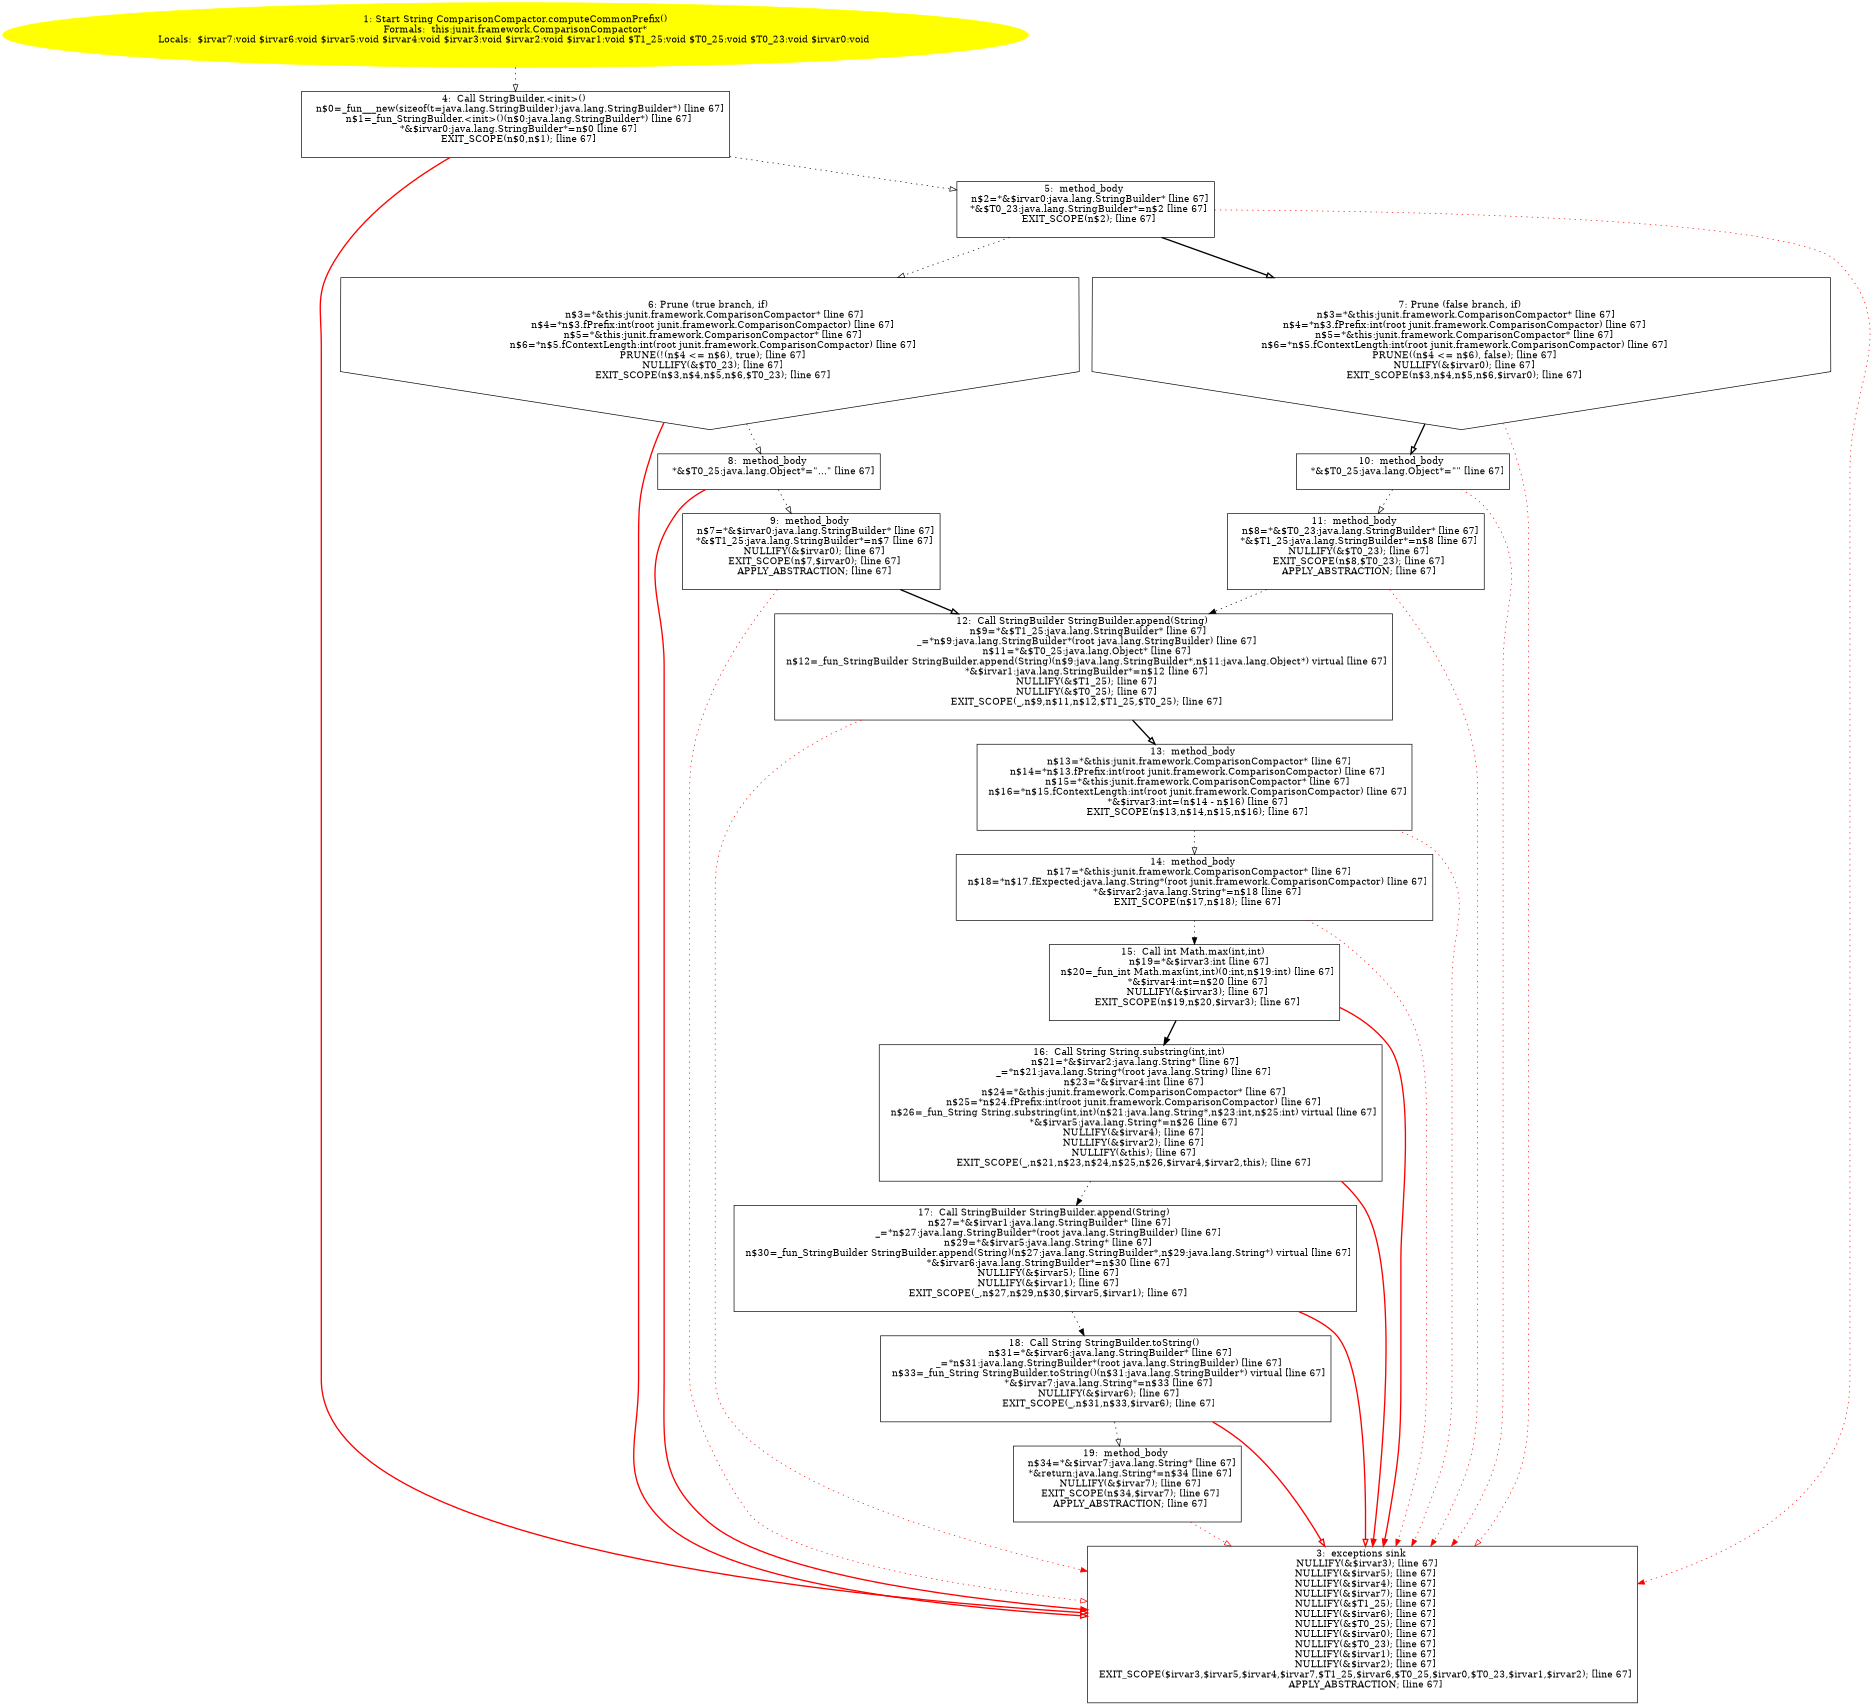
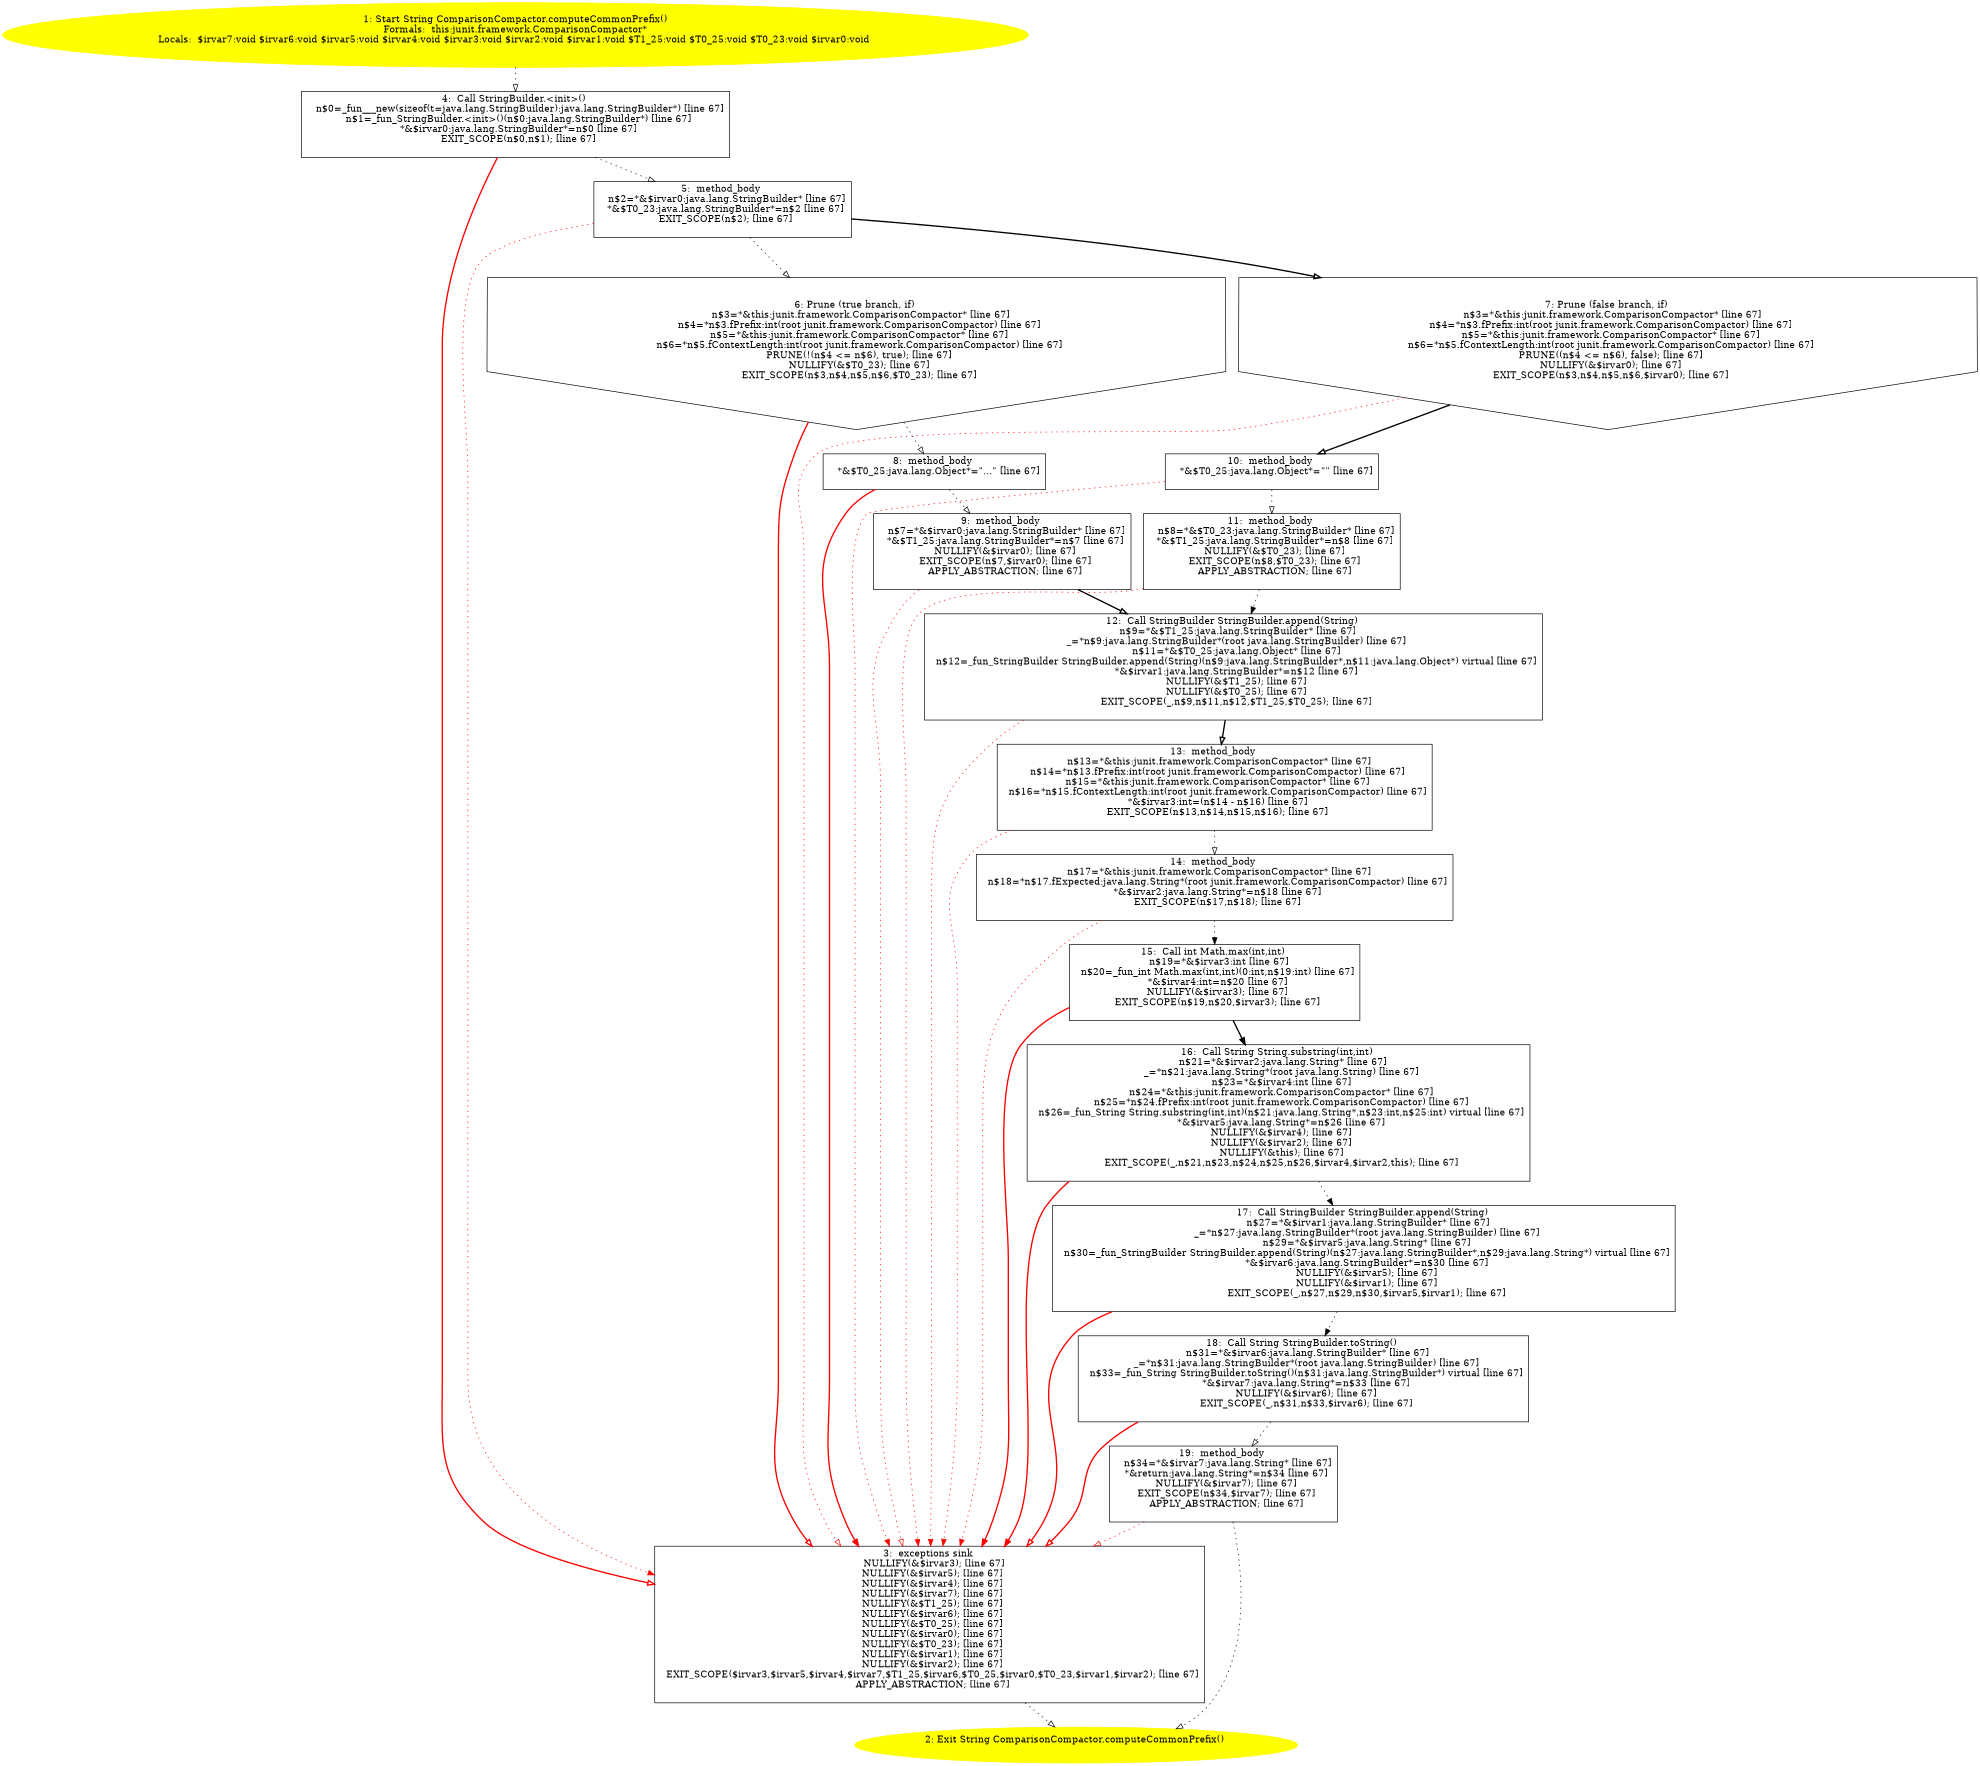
  digraph {
    node [shape=box]
    edge [style=dotted arrowhead=onormal]
    n1 [color=yellow label="1: Start String ComparisonCompactor.computeCommonPrefix()\nFormals:  this:junit.framework.ComparisonCompactor*\nLocals:  $irvar7:void $irvar6:void $irvar5:void $irvar4:void $irvar3:void $irvar2:void $irvar1:void $T1_25:void $T0_25:void $T0_23:void $irvar0:void \n  " style=filled shape=""]
    n2 [label="4:  Call StringBuilder.<init>() \n   n$0=_fun___new(sizeof(t=java.lang.StringBuilder):java.lang.StringBuilder*) [line 67]\n  n$1=_fun_StringBuilder.<init>()(n$0:java.lang.StringBuilder*) [line 67]\n  *&$irvar0:java.lang.StringBuilder*=n$0 [line 67]\n  EXIT_SCOPE(n$0,n$1); [line 67]\n "]
    n3 [label="3:  exceptions sink \n   NULLIFY(&$irvar3); [line 67]\n  NULLIFY(&$irvar5); [line 67]\n  NULLIFY(&$irvar4); [line 67]\n  NULLIFY(&$irvar7); [line 67]\n  NULLIFY(&$T1_25); [line 67]\n  NULLIFY(&$irvar6); [line 67]\n  NULLIFY(&$T0_25); [line 67]\n  NULLIFY(&$irvar0); [line 67]\n  NULLIFY(&$T0_23); [line 67]\n  NULLIFY(&$irvar1); [line 67]\n  NULLIFY(&$irvar2); [line 67]\n  EXIT_SCOPE($irvar3,$irvar5,$irvar4,$irvar7,$T1_25,$irvar6,$T0_25,$irvar0,$T0_23,$irvar1,$irvar2); [line 67]\n  APPLY_ABSTRACTION; [line 67]\n "]
    n4 [label="5:  method_body \n   n$2=*&$irvar0:java.lang.StringBuilder* [line 67]\n  *&$T0_23:java.lang.StringBuilder*=n$2 [line 67]\n  EXIT_SCOPE(n$2); [line 67]\n "]
+   n5 [color=yellow label="2: Exit String ComparisonCompactor.computeCommonPrefix() \n  " style=filled shape=""]
    n6 [label="6: Prune (true branch, if) \n   n$3=*&this:junit.framework.ComparisonCompactor* [line 67]\n  n$4=*n$3.fPrefix:int(root junit.framework.ComparisonCompactor) [line 67]\n  n$5=*&this:junit.framework.ComparisonCompactor* [line 67]\n  n$6=*n$5.fContextLength:int(root junit.framework.ComparisonCompactor) [line 67]\n  PRUNE(!(n$4 <= n$6), true); [line 67]\n  NULLIFY(&$T0_23); [line 67]\n  EXIT_SCOPE(n$3,n$4,n$5,n$6,$T0_23); [line 67]\n " shape=invhouse]
    n7 [label="7: Prune (false branch, if) \n   n$3=*&this:junit.framework.ComparisonCompactor* [line 67]\n  n$4=*n$3.fPrefix:int(root junit.framework.ComparisonCompactor) [line 67]\n  n$5=*&this:junit.framework.ComparisonCompactor* [line 67]\n  n$6=*n$5.fContextLength:int(root junit.framework.ComparisonCompactor) [line 67]\n  PRUNE((n$4 <= n$6), false); [line 67]\n  NULLIFY(&$irvar0); [line 67]\n  EXIT_SCOPE(n$3,n$4,n$5,n$6,$irvar0); [line 67]\n " shape=invhouse]
    n8 [label="8:  method_body \n   *&$T0_25:java.lang.Object*=\"...\" [line 67]\n "]
    n9 [label="10:  method_body \n   *&$T0_25:java.lang.Object*=\"\" [line 67]\n "]
    n10 [label="9:  method_body \n   n$7=*&$irvar0:java.lang.StringBuilder* [line 67]\n  *&$T1_25:java.lang.StringBuilder*=n$7 [line 67]\n  NULLIFY(&$irvar0); [line 67]\n  EXIT_SCOPE(n$7,$irvar0); [line 67]\n  APPLY_ABSTRACTION; [line 67]\n "]
    n11 [label="11:  method_body \n   n$8=*&$T0_23:java.lang.StringBuilder* [line 67]\n  *&$T1_25:java.lang.StringBuilder*=n$8 [line 67]\n  NULLIFY(&$T0_23); [line 67]\n  EXIT_SCOPE(n$8,$T0_23); [line 67]\n  APPLY_ABSTRACTION; [line 67]\n "]
    n12 [label="12:  Call StringBuilder StringBuilder.append(String) \n   n$9=*&$T1_25:java.lang.StringBuilder* [line 67]\n  _=*n$9:java.lang.StringBuilder*(root java.lang.StringBuilder) [line 67]\n  n$11=*&$T0_25:java.lang.Object* [line 67]\n  n$12=_fun_StringBuilder StringBuilder.append(String)(n$9:java.lang.StringBuilder*,n$11:java.lang.Object*) virtual [line 67]\n  *&$irvar1:java.lang.StringBuilder*=n$12 [line 67]\n  NULLIFY(&$T1_25); [line 67]\n  NULLIFY(&$T0_25); [line 67]\n  EXIT_SCOPE(_,n$9,n$11,n$12,$T1_25,$T0_25); [line 67]\n "]
    n13 [label="13:  method_body \n   n$13=*&this:junit.framework.ComparisonCompactor* [line 67]\n  n$14=*n$13.fPrefix:int(root junit.framework.ComparisonCompactor) [line 67]\n  n$15=*&this:junit.framework.ComparisonCompactor* [line 67]\n  n$16=*n$15.fContextLength:int(root junit.framework.ComparisonCompactor) [line 67]\n  *&$irvar3:int=(n$14 - n$16) [line 67]\n  EXIT_SCOPE(n$13,n$14,n$15,n$16); [line 67]\n "]
    n14 [label="14:  method_body \n   n$17=*&this:junit.framework.ComparisonCompactor* [line 67]\n  n$18=*n$17.fExpected:java.lang.String*(root junit.framework.ComparisonCompactor) [line 67]\n  *&$irvar2:java.lang.String*=n$18 [line 67]\n  EXIT_SCOPE(n$17,n$18); [line 67]\n "]
    n15 [label="15:  Call int Math.max(int,int) \n   n$19=*&$irvar3:int [line 67]\n  n$20=_fun_int Math.max(int,int)(0:int,n$19:int) [line 67]\n  *&$irvar4:int=n$20 [line 67]\n  NULLIFY(&$irvar3); [line 67]\n  EXIT_SCOPE(n$19,n$20,$irvar3); [line 67]\n "]
    n16 [label="16:  Call String String.substring(int,int) \n   n$21=*&$irvar2:java.lang.String* [line 67]\n  _=*n$21:java.lang.String*(root java.lang.String) [line 67]\n  n$23=*&$irvar4:int [line 67]\n  n$24=*&this:junit.framework.ComparisonCompactor* [line 67]\n  n$25=*n$24.fPrefix:int(root junit.framework.ComparisonCompactor) [line 67]\n  n$26=_fun_String String.substring(int,int)(n$21:java.lang.String*,n$23:int,n$25:int) virtual [line 67]\n  *&$irvar5:java.lang.String*=n$26 [line 67]\n  NULLIFY(&$irvar4); [line 67]\n  NULLIFY(&$irvar2); [line 67]\n  NULLIFY(&this); [line 67]\n  EXIT_SCOPE(_,n$21,n$23,n$24,n$25,n$26,$irvar4,$irvar2,this); [line 67]\n "]
    n17 [label="17:  Call StringBuilder StringBuilder.append(String) \n   n$27=*&$irvar1:java.lang.StringBuilder* [line 67]\n  _=*n$27:java.lang.StringBuilder*(root java.lang.StringBuilder) [line 67]\n  n$29=*&$irvar5:java.lang.String* [line 67]\n  n$30=_fun_StringBuilder StringBuilder.append(String)(n$27:java.lang.StringBuilder*,n$29:java.lang.String*) virtual [line 67]\n  *&$irvar6:java.lang.StringBuilder*=n$30 [line 67]\n  NULLIFY(&$irvar5); [line 67]\n  NULLIFY(&$irvar1); [line 67]\n  EXIT_SCOPE(_,n$27,n$29,n$30,$irvar5,$irvar1); [line 67]\n "]
    n18 [label="18:  Call String StringBuilder.toString() \n   n$31=*&$irvar6:java.lang.StringBuilder* [line 67]\n  _=*n$31:java.lang.StringBuilder*(root java.lang.StringBuilder) [line 67]\n  n$33=_fun_String StringBuilder.toString()(n$31:java.lang.StringBuilder*) virtual [line 67]\n  *&$irvar7:java.lang.String*=n$33 [line 67]\n  NULLIFY(&$irvar6); [line 67]\n  EXIT_SCOPE(_,n$31,n$33,$irvar6); [line 67]\n "]
    n19 [label="19:  method_body \n   n$34=*&$irvar7:java.lang.String* [line 67]\n  *&return:java.lang.String*=n$34 [line 67]\n  NULLIFY(&$irvar7); [line 67]\n  EXIT_SCOPE(n$34,$irvar7); [line 67]\n  APPLY_ABSTRACTION; [line 67]\n "]
    n1 -> n2
    n2 -> n3 [color=red style=bold]
    n2 -> n4
+   n3 -> n5
    n4 -> n3 [color=red arrowhead=normal]
    n4 -> n6
    n4 -> n7 [style=bold]
    n6 -> n3 [color=red style=bold]
    n6 -> n8
    n7 -> n3 [color=red]
    n7 -> n9 [style=bold]
    n8 -> n3 [color=red style=bold arrowhead=normal]
    n8 -> n10
    n9 -> n3 [color=red arrowhead=normal]
    n9 -> n11
    n10 -> n3 [color=red]
    n10 -> n12 [style=bold]
    n11 -> n3 [color=red arrowhead=normal]
    n11 -> n12 [arrowhead=normal]
    n12 -> n3 [color=red arrowhead=normal]
    n12 -> n13 [style=bold]
    n13 -> n3 [color=red arrowhead=normal]
    n13 -> n14
    n14 -> n3 [color=red arrowhead=normal]
    n14 -> n15 [arrowhead=normal]
    n15 -> n3 [color=red style=bold arrowhead=normal]
    n15 -> n16 [style=bold arrowhead=normal]
    n16 -> n3 [color=red style=bold arrowhead=normal]
    n16 -> n17 [arrowhead=normal]
    n17 -> n3 [color=red style=bold]
    n17 -> n18 [arrowhead=normal]
    n18 -> n3 [color=red style=bold]
    n18 -> n19
    n19 -> n3 [color=red]
+   n19 -> n5
  }
